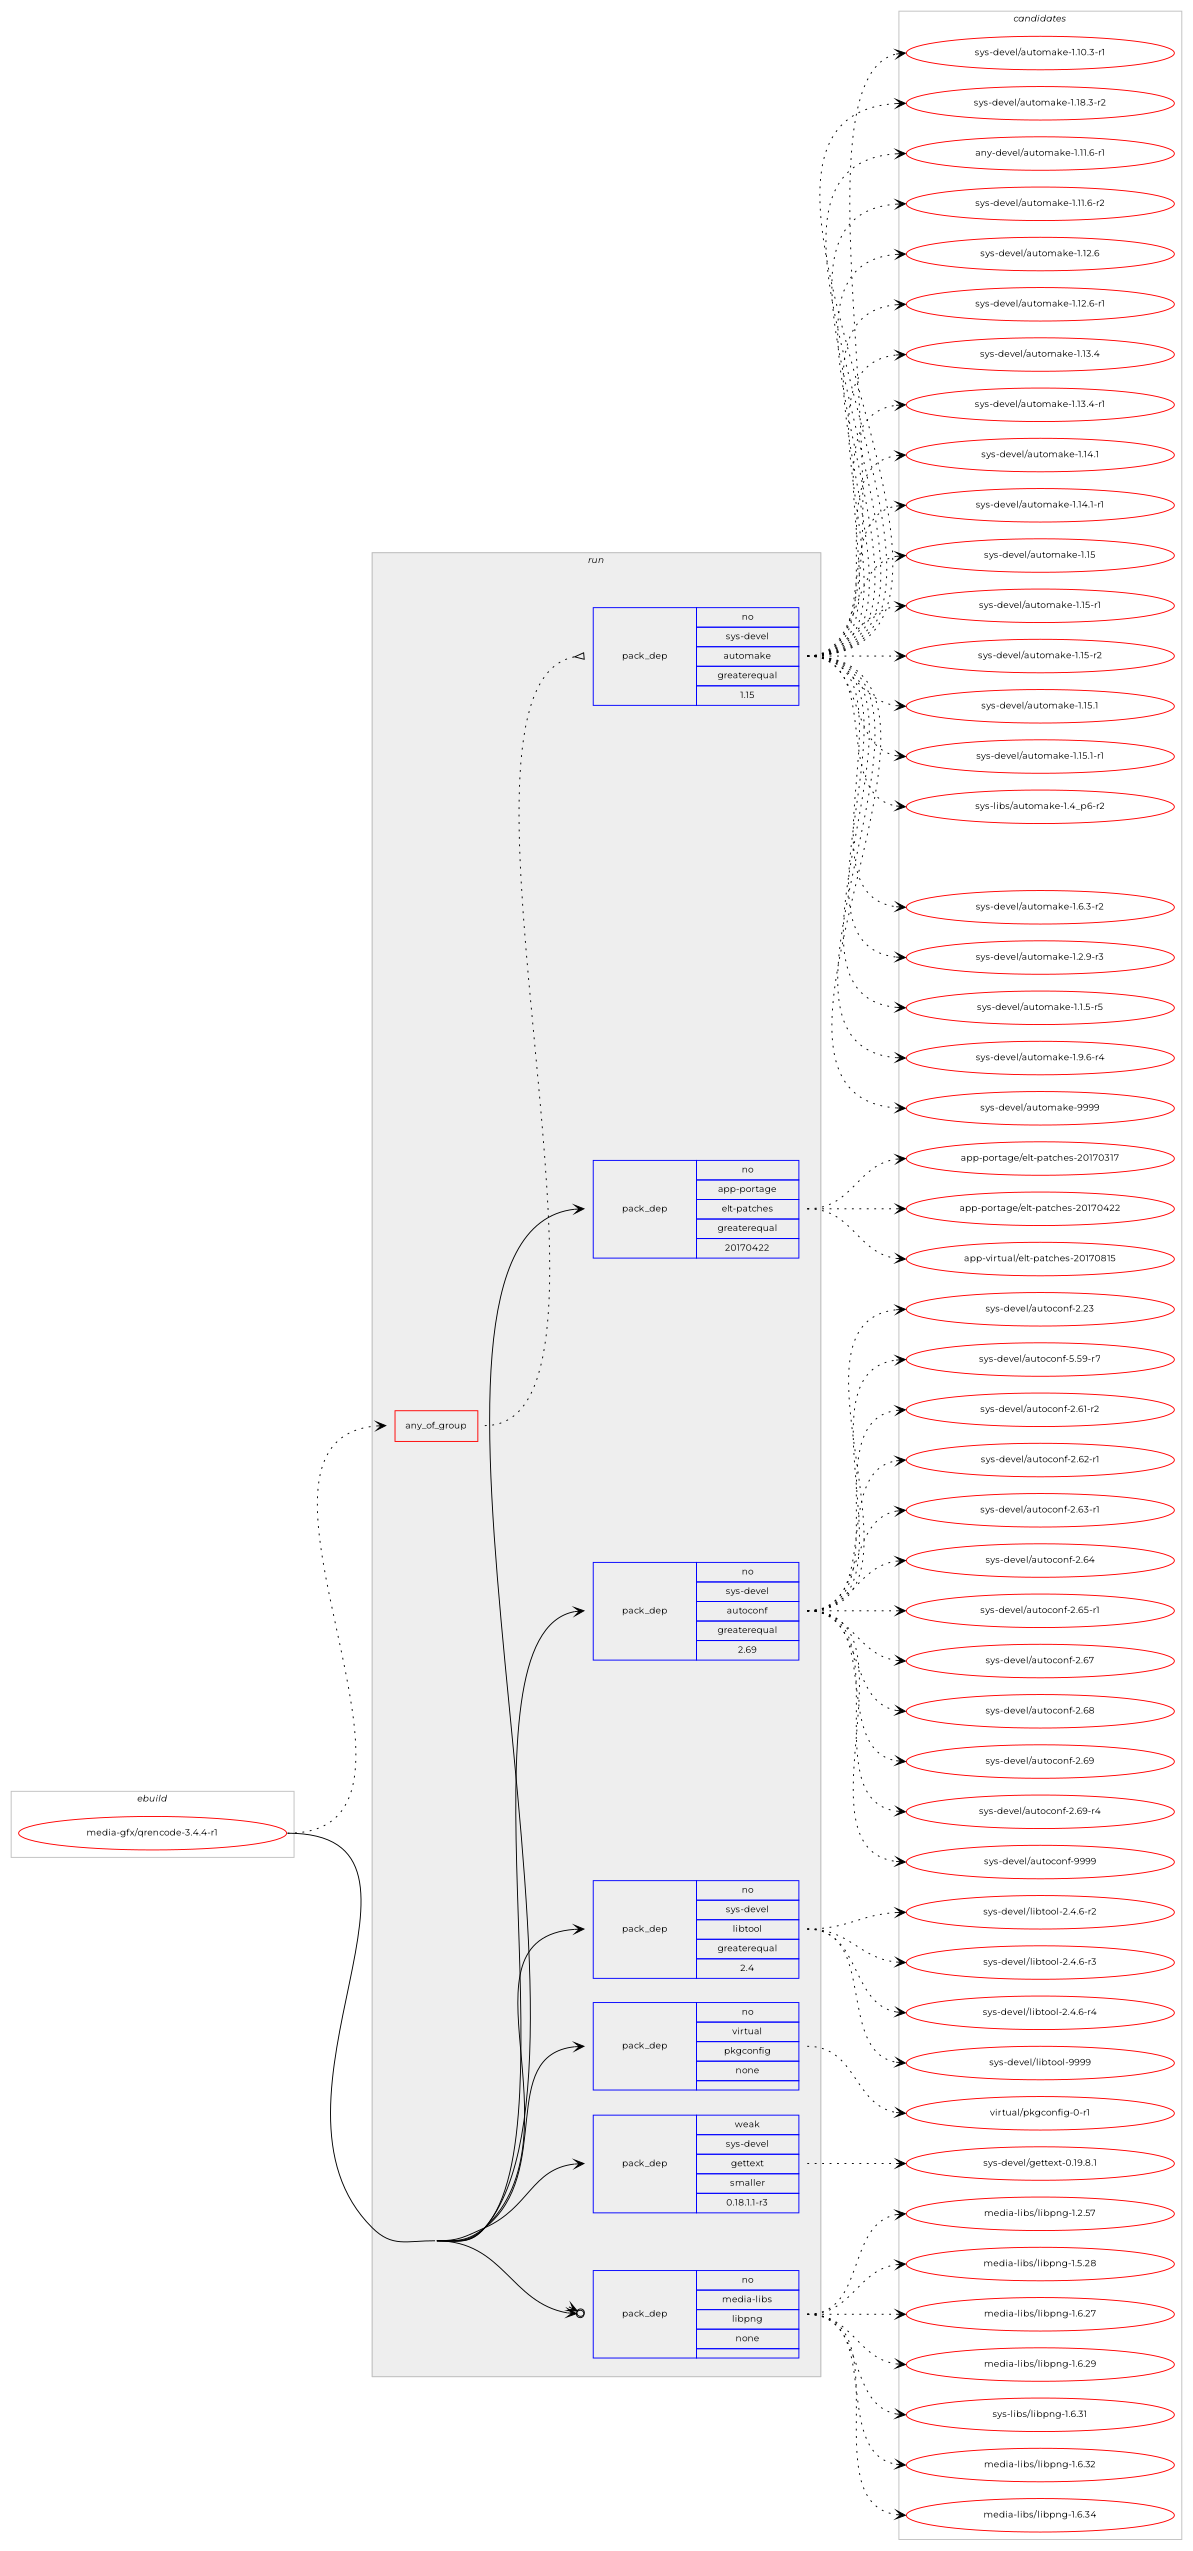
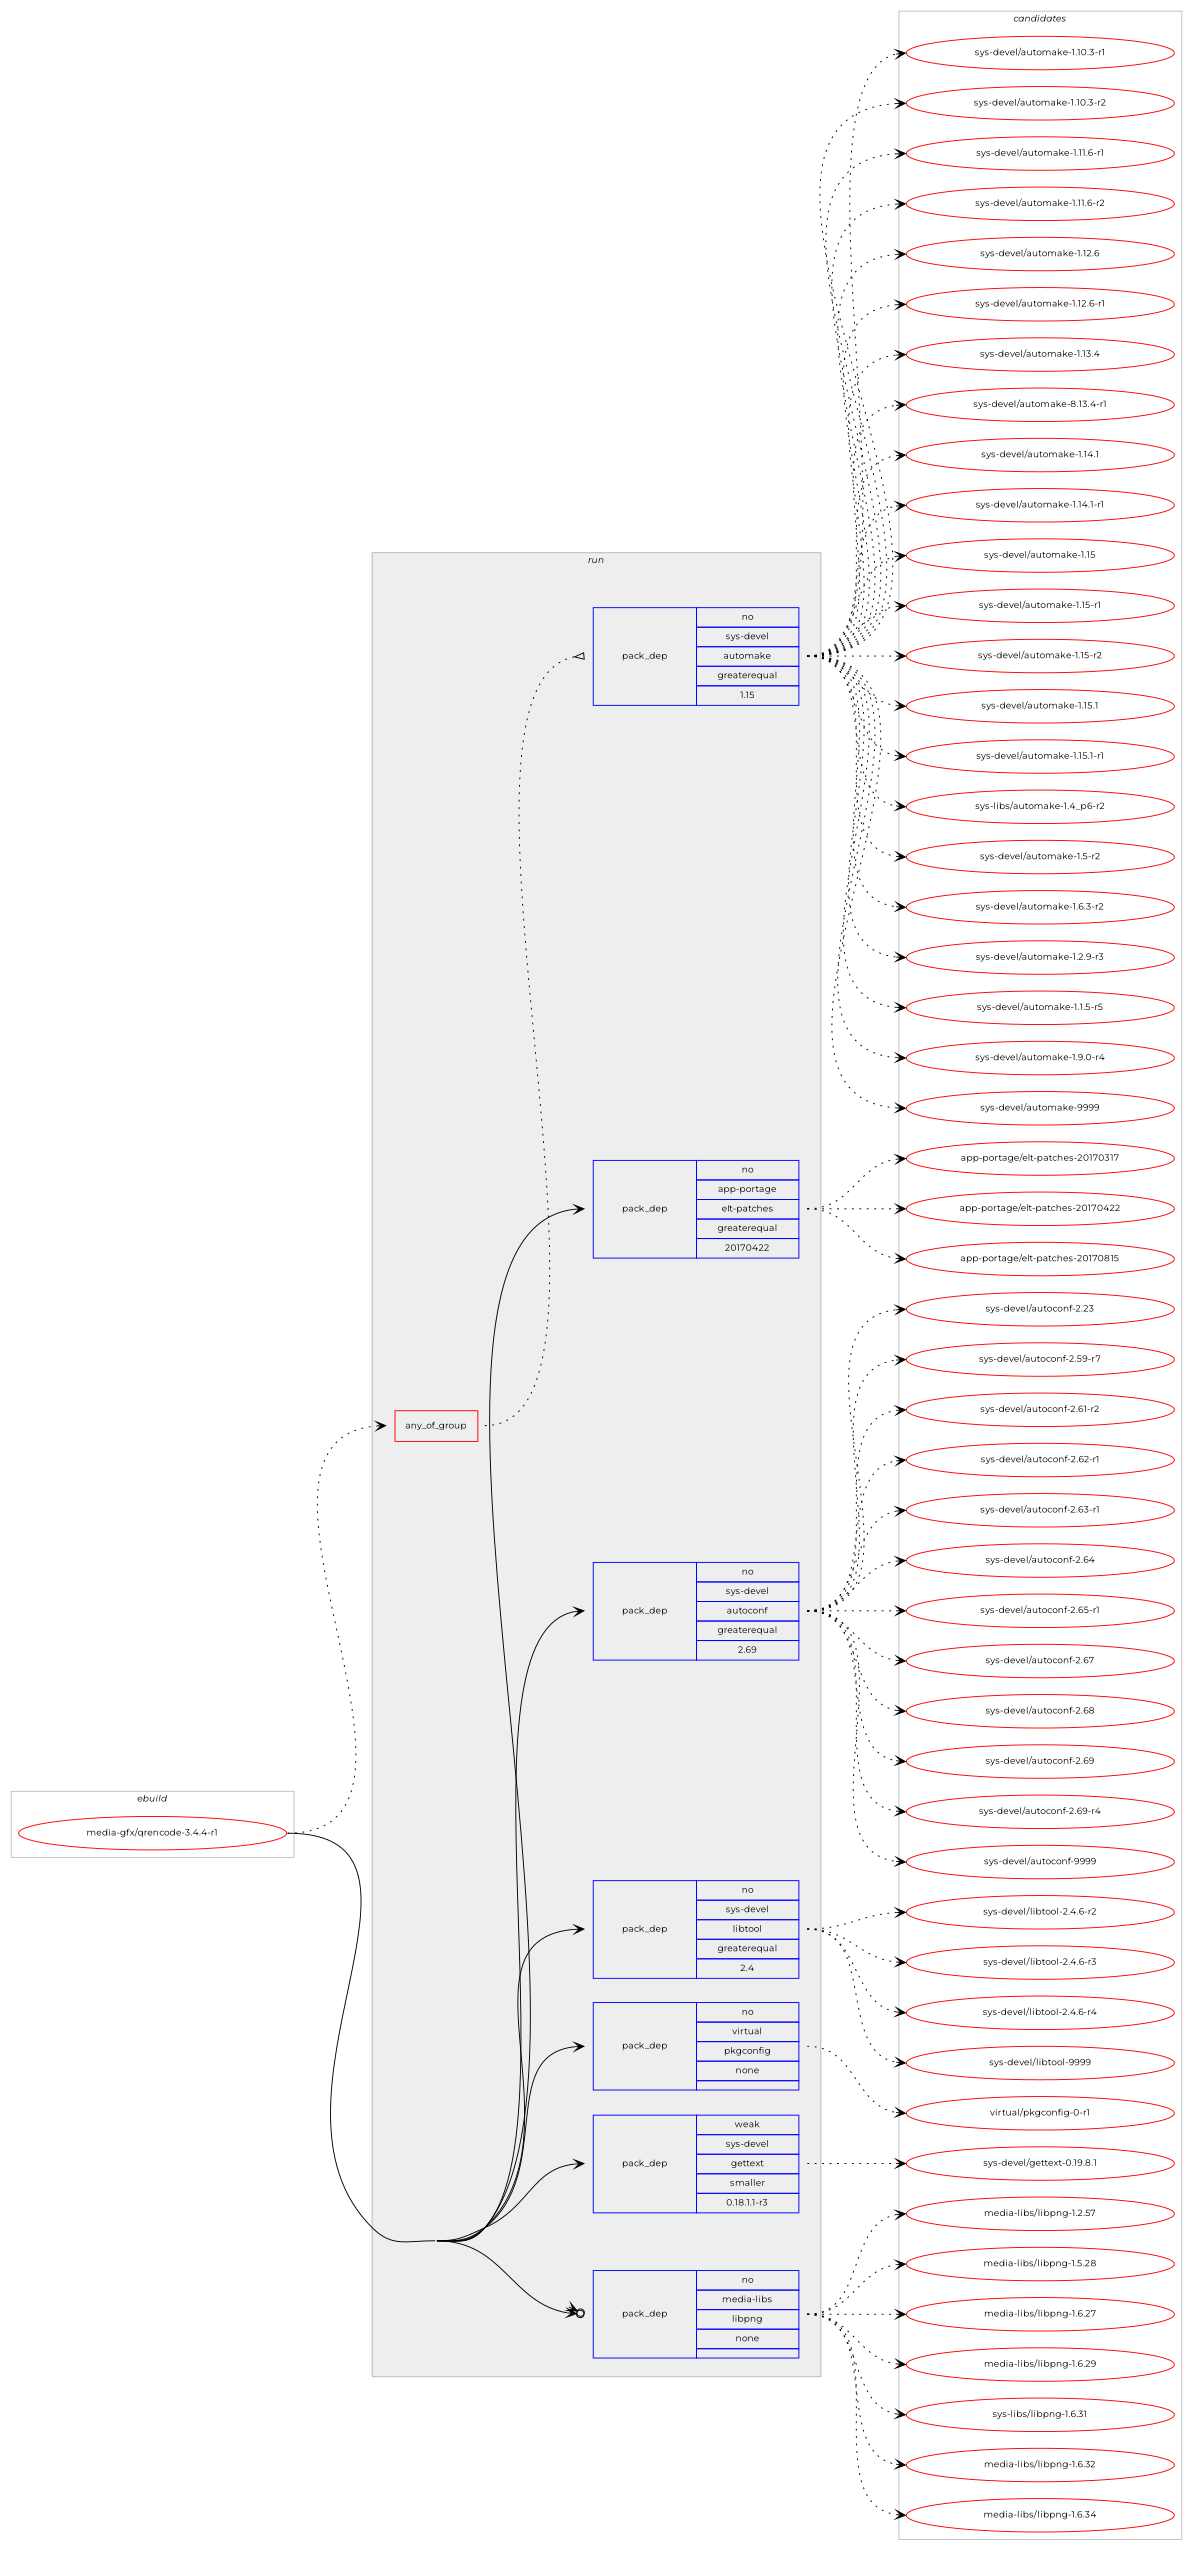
  digraph {
    compound=true
    concentrate=true
    fontname=Montserrat
    fontsize=10
    newrank=true
    rankdir=LR
    ranksep=1.5
    node [color=red fontname=Montserrat fontsize=10]
    edge [arrowhead=vee fontname=Montserrat headport=w style=dotted tailport=e weight=100]
    n1 [label="media-gfx/qrencode-3.4.4-r1" width=4]
    n2 [color=blue label=<<TABLE BORDER="0" CELLBORDER="1" CELLSPACING="0" CELLPADDING="4" WIDTH="220"><TR><TD ROWSPAN="6" CELLPADDING="30">pack_dep</TD></TR><TR><TD WIDTH="110">no</TD></TR><TR><TD>sys-devel</TD></TR><TR><TD>automake</TD></TR><TR><TD>greaterequal</TD></TR><TR><TD>1.15</TD></TR></TABLE>> shape=none]
    n3 [label=<<TABLE BORDER="0" CELLBORDER="1" CELLSPACING="0" CELLPADDING="4"><TR><TD CELLPADDING="10">any_of_group</TD></TR></TABLE>> shape=none]
    n4 [color=blue label=<<TABLE BORDER="0" CELLBORDER="1" CELLSPACING="0" CELLPADDING="4" WIDTH="220"><TR><TD ROWSPAN="6" CELLPADDING="30">pack_dep</TD></TR><TR><TD WIDTH="110">no</TD></TR><TR><TD>app-portage</TD></TR><TR><TD>elt-patches</TD></TR><TR><TD>greaterequal</TD></TR><TR><TD>20170422</TD></TR></TABLE>> shape=none]
    n5 [color=blue label=<<TABLE BORDER="0" CELLBORDER="1" CELLSPACING="0" CELLPADDING="4" WIDTH="220"><TR><TD ROWSPAN="6" CELLPADDING="30">pack_dep</TD></TR><TR><TD WIDTH="110">no</TD></TR><TR><TD>sys-devel</TD></TR><TR><TD>autoconf</TD></TR><TR><TD>greaterequal</TD></TR><TR><TD>2.69</TD></TR></TABLE>> shape=none]
    n6 [color=blue label=<<TABLE BORDER="0" CELLBORDER="1" CELLSPACING="0" CELLPADDING="4" WIDTH="220"><TR><TD ROWSPAN="6" CELLPADDING="30">pack_dep</TD></TR><TR><TD WIDTH="110">no</TD></TR><TR><TD>sys-devel</TD></TR><TR><TD>libtool</TD></TR><TR><TD>greaterequal</TD></TR><TR><TD>2.4</TD></TR></TABLE>> shape=none]
    n7 [color=blue label=<<TABLE BORDER="0" CELLBORDER="1" CELLSPACING="0" CELLPADDING="4" WIDTH="220"><TR><TD ROWSPAN="6" CELLPADDING="30">pack_dep</TD></TR><TR><TD WIDTH="110">no</TD></TR><TR><TD>virtual</TD></TR><TR><TD>pkgconfig</TD></TR><TR><TD>none</TD></TR><TR><TD></TD></TR></TABLE>> shape=none]
    n8 [color=blue label=<<TABLE BORDER="0" CELLBORDER="1" CELLSPACING="0" CELLPADDING="4" WIDTH="220"><TR><TD ROWSPAN="6" CELLPADDING="30">pack_dep</TD></TR><TR><TD WIDTH="110">weak</TD></TR><TR><TD>sys-devel</TD></TR><TR><TD>gettext</TD></TR><TR><TD>smaller</TD></TR><TR><TD>0.18.1.1-r3</TD></TR></TABLE>> shape=none]
    n9 [color=blue label=<<TABLE BORDER="0" CELLBORDER="1" CELLSPACING="0" CELLPADDING="4" WIDTH="220"><TR><TD ROWSPAN="6" CELLPADDING="30">pack_dep</TD></TR><TR><TD WIDTH="110">no</TD></TR><TR><TD>media-libs</TD></TR><TR><TD>libpng</TD></TR><TR><TD>none</TD></TR><TR><TD></TD></TR></TABLE>> shape=none]
    n10 [label="sys-devel/automake-1.10.3-r1" width=4]
-   n11 [label="sys-devel/automake-1.18.3-r2" width=4]
-   n12 [label="any-devel/automake-1.11.6-r1" width=4]
+   n11 [label="sys-devel/automake-1.10.3-r2" width=4]
+   n12 [label="sys-devel/automake-1.11.6-r1" width=4]
    n13 [label="sys-devel/automake-1.11.6-r2" width=4]
    n14 [label="sys-devel/automake-1.12.6" width=4]
    n15 [label="sys-devel/automake-1.12.6-r1" width=4]
    n16 [label="sys-devel/automake-1.13.4" width=4]
-   n17 [label="sys-devel/automake-1.13.4-r1" width=4]
+   n17 [label="sys-devel/automake-8.13.4-r1" width=4]
    n18 [label="sys-devel/automake-1.14.1" width=4]
    n19 [label="sys-devel/automake-1.14.1-r1" width=4]
    n20 [label="sys-devel/automake-1.15" width=4]
    n21 [label="sys-devel/automake-1.15-r1" width=4]
    n22 [label="sys-devel/automake-1.15-r2" width=4]
    n23 [label="sys-devel/automake-1.15.1" width=4]
    n24 [label="sys-devel/automake-1.15.1-r1" width=4]
    n25 [label="sys-libs/automake-1.4_p6-r2" width=4]
+   n26 [label="sys-devel/automake-1.5-r2" width=4]
    n27 [label="sys-devel/automake-1.6.3-r2" width=4]
    n28 [label="sys-devel/automake-1.2.9-r3" width=4]
    n29 [label="sys-devel/automake-1.1.5-r5" width=4]
-   n30 [label="sys-devel/automake-1.9.6-r4" width=4]
+   n30 [label="sys-devel/automake-1.9.0-r4" width=4]
    n31 [label="sys-devel/automake-9999" width=4]
    n32 [label="app-portage/elt-patches-20170317" width=4]
    n33 [label="app-portage/elt-patches-20170422" width=4]
-   n34 [label="app-virtual/elt-patches-20170815" width=4]
+   n34 [label="app-portage/elt-patches-20170815" width=4]
    n35 [label="sys-devel/autoconf-2.23" width=4]
-   n36 [label="sys-devel/autoconf-5.59-r7" width=4]
+   n36 [label="sys-devel/autoconf-2.59-r7" width=4]
    n37 [label="sys-devel/autoconf-2.61-r2" width=4]
    n38 [label="sys-devel/autoconf-2.62-r1" width=4]
    n39 [label="sys-devel/autoconf-2.63-r1" width=4]
    n40 [label="sys-devel/autoconf-2.64" width=4]
    n41 [label="sys-devel/autoconf-2.65-r1" width=4]
    n42 [label="sys-devel/autoconf-2.67" width=4]
    n43 [label="sys-devel/autoconf-2.68" width=4]
    n44 [label="sys-devel/autoconf-2.69" width=4]
    n45 [label="sys-devel/autoconf-2.69-r4" width=4]
    n46 [label="sys-devel/autoconf-9999" width=4]
    n47 [label="sys-devel/libtool-2.4.6-r2" width=4]
    n48 [label="sys-devel/libtool-2.4.6-r3" width=4]
    n49 [label="sys-devel/libtool-2.4.6-r4" width=4]
    n50 [label="sys-devel/libtool-9999" width=4]
    n51 [label="virtual/pkgconfig-0-r1" width=4]
    n52 [label="sys-devel/gettext-0.19.8.1" width=4]
    n53 [label="media-libs/libpng-1.2.57" width=4]
    n54 [label="media-libs/libpng-1.5.28" width=4]
    n55 [label="media-libs/libpng-1.6.27" width=4]
    n56 [label="media-libs/libpng-1.6.29" width=4]
    n57 [label="sys-libs/libpng-1.6.31" width=4]
    n58 [label="media-libs/libpng-1.6.32" width=4]
    n59 [label="media-libs/libpng-1.6.34" width=4]
    subgraph cluster_1 {
      color=gray
      label=<<i>ebuild</i>>
      rank=same
      n1
    }
    subgraph cluster_2 {
      color=gray
      label=<<i>dependencies</i>>
      subgraph cluster_3 {
        color=gray
        fillcolor="#eeeeee"
        label=<<i>compile</i>>
        style=filled
        subgraph sub_4 {
          color=gray
          fillcolor="#eeeeee"
          label=<<i>compile</i>>
          style=filled
          n3
          subgraph sub_5 {
            color=gray
            fillcolor="#eeeeee"
            label=<<i>compile</i>>
            style=filled
            n2
          }
        }
        subgraph sub_6 {
          color=gray
          fillcolor="#eeeeee"
          label=<<i>compile</i>>
          style=filled
          n4
        }
        subgraph sub_7 {
          color=gray
          fillcolor="#eeeeee"
          label=<<i>compile</i>>
          style=filled
          n5
        }
        subgraph sub_8 {
          color=gray
          fillcolor="#eeeeee"
          label=<<i>compile</i>>
          style=filled
          n6
        }
        subgraph sub_9 {
          color=gray
          fillcolor="#eeeeee"
          label=<<i>compile</i>>
          style=filled
          n7
        }
        subgraph sub_10 {
          color=gray
          fillcolor="#eeeeee"
          label=<<i>compile</i>>
          style=filled
          n8
        }
      }
      subgraph cluster_11 {
        color=gray
        fillcolor="#eeeeee"
        label=<<i>compile and run</i>>
        style=filled
        subgraph sub_12 {
          color=gray
          fillcolor="#eeeeee"
          label=<<i>compile and run</i>>
          style=filled
          n9
        }
      }
      subgraph cluster_13 {
        color=gray
        fillcolor="#eeeeee"
        label=<<i>run</i>>
        style=filled
      }
    }
    subgraph cluster_14 {
      color=gray
      label=<<i>candidates</i>>
      rank=same
      subgraph sub_15 {
        color=black
        label=<<i>candidates</i>>
        nodesep=1
        rank=same
        n10
        n11
        n12
        n13
        n14
        n15
        n16
        n17
        n18
        n19
        n20
        n21
        n22
        n23
        n24
        n25
+       n26
        n27
        n28
        n29
        n30
        n31
      }
      subgraph sub_16 {
        color=black
        label=<<i>candidates</i>>
        nodesep=1
        rank=same
        n32
        n33
        n34
      }
      subgraph sub_17 {
        color=black
        label=<<i>candidates</i>>
        nodesep=1
        rank=same
        n35
        n36
        n37
        n38
        n39
        n40
        n41
        n42
        n43
        n44
        n45
        n46
      }
      subgraph sub_18 {
        color=black
        label=<<i>candidates</i>>
        nodesep=1
        rank=same
        n47
        n48
        n49
        n50
      }
      subgraph sub_19 {
        color=black
        label=<<i>candidates</i>>
        nodesep=1
        rank=same
        n51
      }
      subgraph sub_20 {
        color=black
        label=<<i>candidates</i>>
        nodesep=1
        rank=same
        n52
      }
      subgraph sub_21 {
        color=black
        label=<<i>candidates</i>>
        nodesep=1
        rank=same
        n53
        n54
        n55
        n56
        n57
        n58
        n59
      }
    }
    n1 -> n3 [weight=20]
    n1 -> n4 [style=solid weight=20]
    n1 -> n5 [style=solid weight=20]
    n1 -> n6 [style=solid weight=20]
    n1 -> n7 [style=solid weight=20]
    n1 -> n8 [style=solid weight=20]
    n1 -> n9 [arrowhead=odotvee style=solid weight=20]
    n2 -> n10
    n2 -> n11
    n2 -> n12
    n2 -> n13
    n2 -> n14
    n2 -> n15
    n2 -> n16
    n2 -> n17
    n2 -> n18
    n2 -> n19
    n2 -> n20
    n2 -> n21
    n2 -> n22
    n2 -> n23
    n2 -> n24
    n2 -> n25
+   n2 -> n26
    n2 -> n27
    n2 -> n28
    n2 -> n29
    n2 -> n30
    n2 -> n31
    n3 -> n2 [arrowhead=oinv weight=20]
    n4 -> n32
    n4 -> n33
    n4 -> n34
    n5 -> n35
    n5 -> n36
    n5 -> n37
    n5 -> n38
    n5 -> n39
    n5 -> n40
    n5 -> n41
    n5 -> n42
    n5 -> n43
    n5 -> n44
    n5 -> n45
    n5 -> n46
    n6 -> n47
    n6 -> n48
    n6 -> n49
    n6 -> n50
    n7 -> n51
    n8 -> n52
    n9 -> n53
    n9 -> n54
    n9 -> n55
    n9 -> n56
    n9 -> n57
    n9 -> n58
    n9 -> n59
  }
